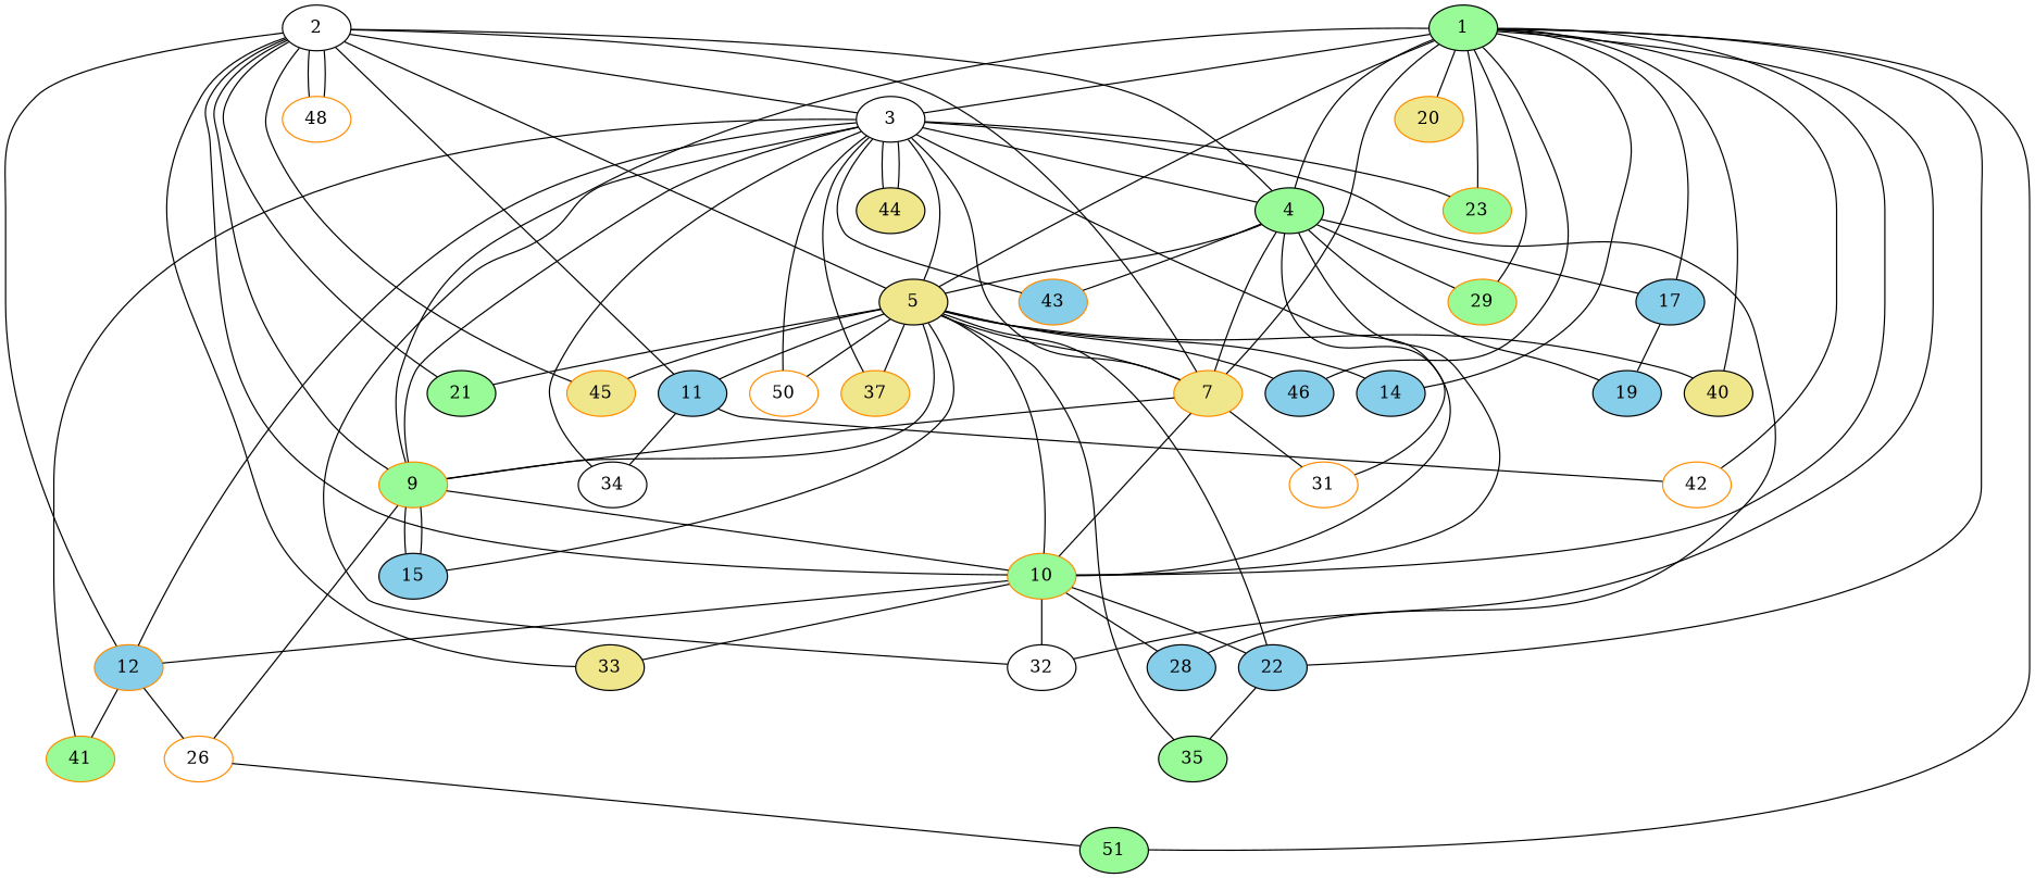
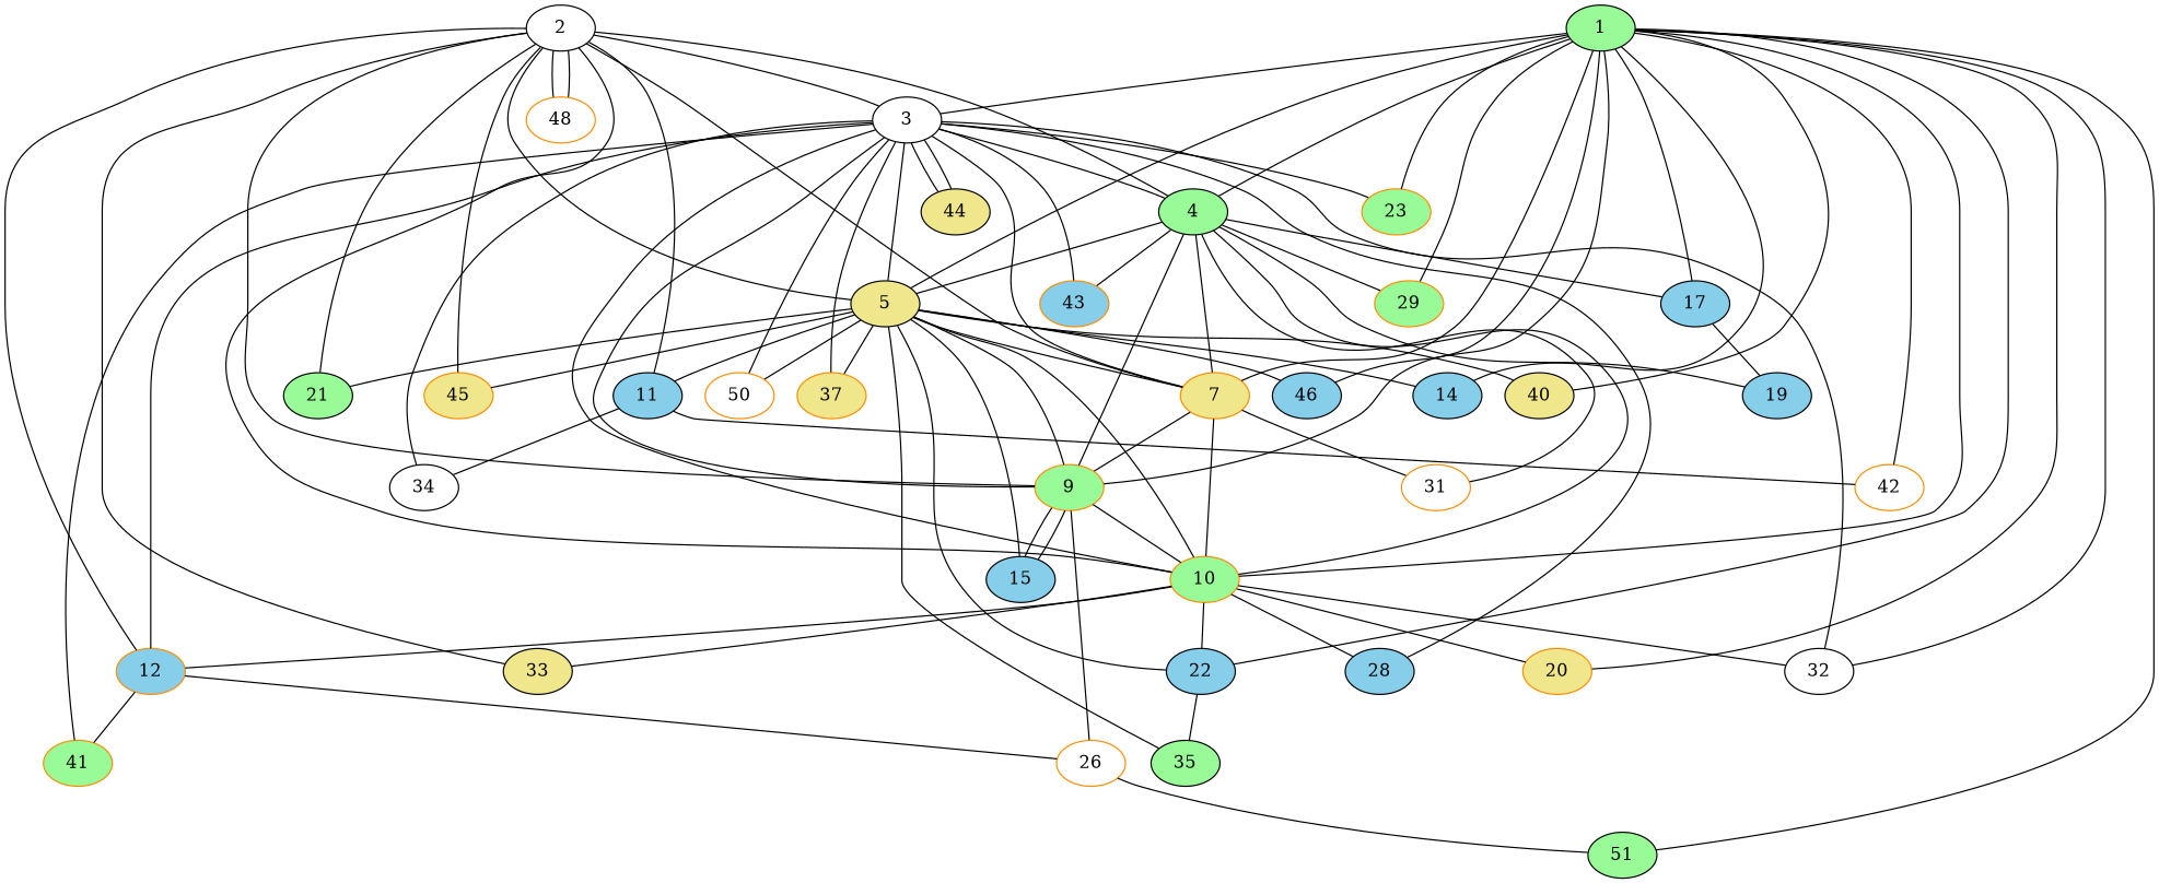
  graph {
    node [color=black fillcolor=palegreen style=filled]
    1 [super="+8"]
    3 [fillcolor=white super="+18"]
    4 [super="+36"]
    5 [fillcolor=khaki super="+6"]
    7 [color=darkorange fillcolor=khaki super="+49"]
    9 [color=darkorange super="+16"]
    10 [color=darkorange super="+13"]
    14 [fillcolor=skyblue]
    17 [fillcolor=skyblue]
    20 [color=darkorange fillcolor=khaki]
    22 [fillcolor=skyblue super="+25"]
    23 [color=darkorange]
    29 [color=darkorange]
    32 [fillcolor=white super="+39"]
    40 [fillcolor=khaki super="+47"]
    42 [color=darkorange fillcolor=white]
    46 [fillcolor=skyblue]
    51
    2 [fillcolor=white super="+38"]
    11 [fillcolor=skyblue]
    12 [color=darkorange fillcolor=skyblue super="+24"]
    21
    33 [fillcolor=khaki]
    45 [color=darkorange fillcolor=khaki]
    48 [color=darkorange fillcolor=white]
    28 [fillcolor=skyblue]
    34 [fillcolor=white]
    37 [color=darkorange fillcolor=khaki]
    41 [color=darkorange]
    43 [color=darkorange fillcolor=skyblue]
    44 [fillcolor=khaki]
    50 [color=darkorange fillcolor=white]
    19 [fillcolor=skyblue]
    31 [color=darkorange fillcolor=white]
    15 [fillcolor=skyblue super="+27"]
    35
    26 [color=darkorange fillcolor=white super="+30"]
    1 -- 3 [weight=2]
    1 -- 4 [weight=2]
    1 -- 5 [weight=4]
    1 -- 7 [weight=2]
    1 -- 9 [weight=2]
    1 -- 10 [weight=2]
    1 -- 14
    1 -- 17
    1 -- 20
    1 -- 22
    1 -- 23
    1 -- 29
    1 -- 32
    1 -- 40 [weight=2]
    1 -- 42
    1 -- 46
    1 -- 51
    3 -- 4
    3 -- 5 [weight=2]
    3 -- 7
    3 -- 9
    3 -- 10
    3 -- 23
    3 -- 32
    3 -- 12
    3 -- 28
    3 -- 34
    3 -- 37
    3 -- 41
    3 -- 43
    3 -- 44
    3 -- 44
    3 -- 50
    4 -- 5 [weight=2]
    4 -- 7 [weight=3]
+   4 -- 9
    4 -- 10
    4 -- 17
    4 -- 29
    4 -- 43
    4 -- 19
    4 -- 31
    5 -- 7 [weight=2]
    5 -- 9 [weight=2]
    5 -- 10 [weight=2]
    5 -- 14
    5 -- 22
    5 -- 40
    5 -- 46
    5 -- 11
    5 -- 21
    5 -- 45
    5 -- 37
    5 -- 50
    5 -- 15
    5 -- 35
    7 -- 9
    7 -- 10 [weight=2]
    7 -- 31
    9 -- 10
    9 -- 15
    9 -- 15
    9 -- 26 [weight=2]
+   10 -- 20
    10 -- 22
    10 -- 32
    10 -- 12
    10 -- 33
    10 -- 28
    17 -- 19
    22 -- 35
    2 -- 3 [weight=2]
    2 -- 4
    2 -- 5 [weight=2]
    2 -- 7
    2 -- 9
    2 -- 10
    2 -- 11
    2 -- 12
    2 -- 21
    2 -- 33
    2 -- 45
    2 -- 48
    2 -- 48
    11 -- 42
    11 -- 34
    12 -- 41
    12 -- 26
    26 -- 51
  }
